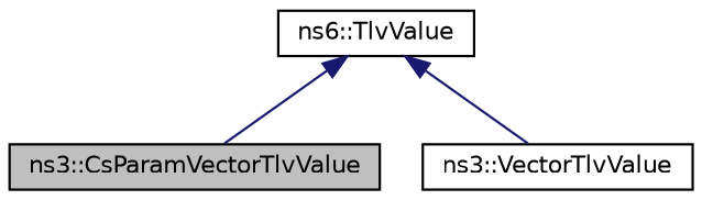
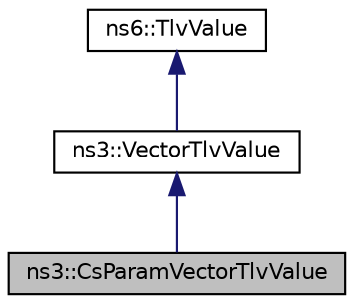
  digraph {
    node [color=black fillcolor=white fontname=Helvetica fontsize=10 shape=record style=filled]
    edge [color=midnightblue dir=back fontname=Helvetica fontsize=10 labelfontname=Helvetica labelfontsize=10 style=solid]
    n1 [fillcolor=grey75 fontcolor=black height=0.2 label="ns3::CsParamVectorTlvValue" width=0.4]
    n2 [height=0.2 label="ns3::VectorTlvValue" width=0.4]
    n3 [height=0.2 label="ns6::TlvValue" width=0.4]
-   n3 -> n1
+   n2 -> n1
    n3 -> n2
  }
